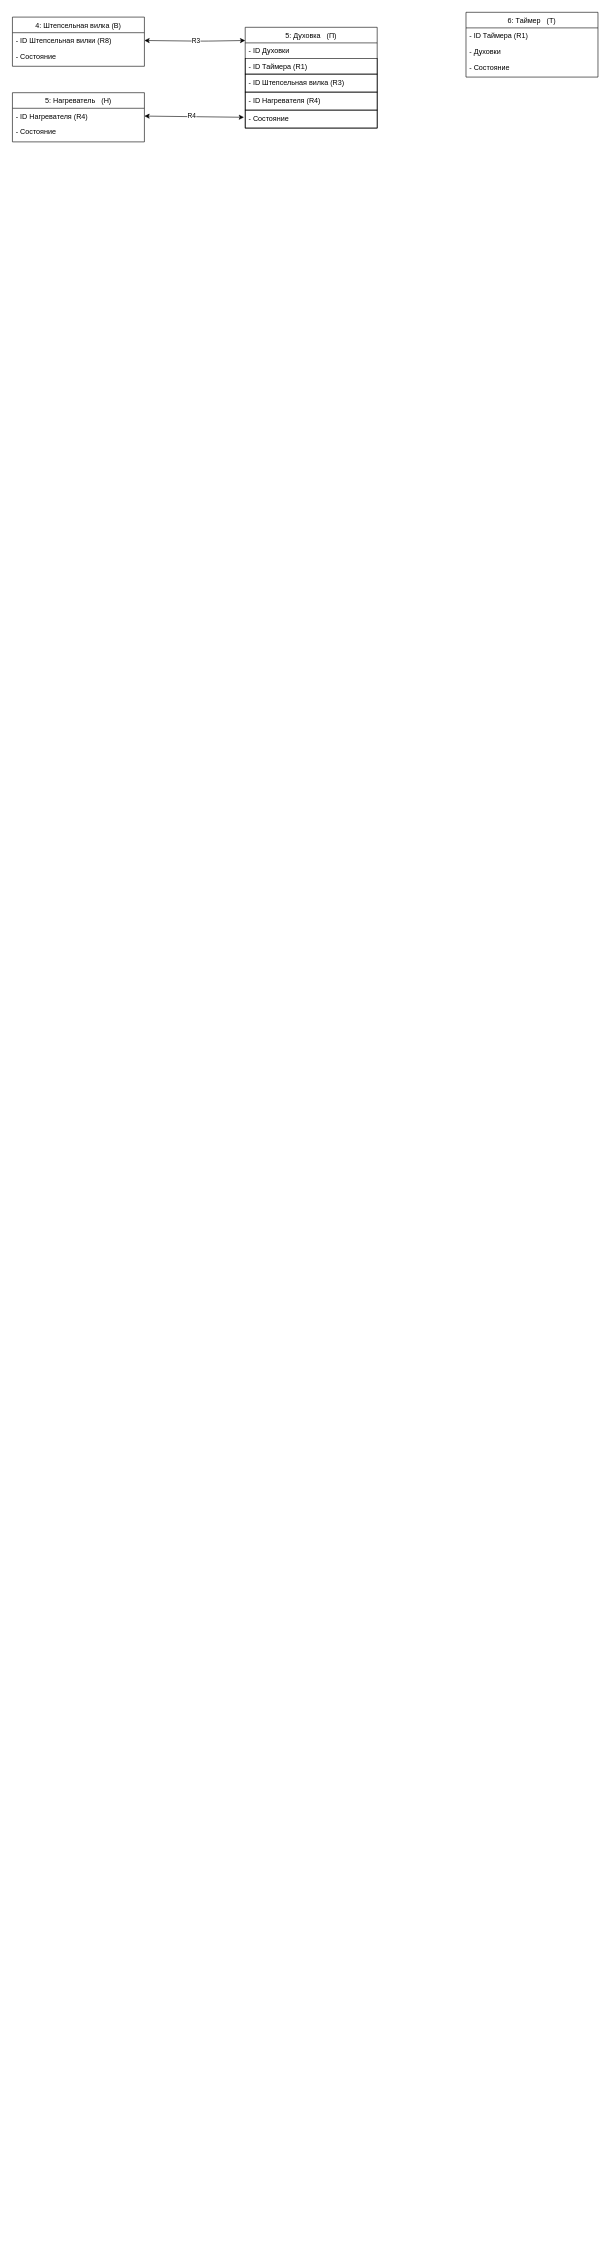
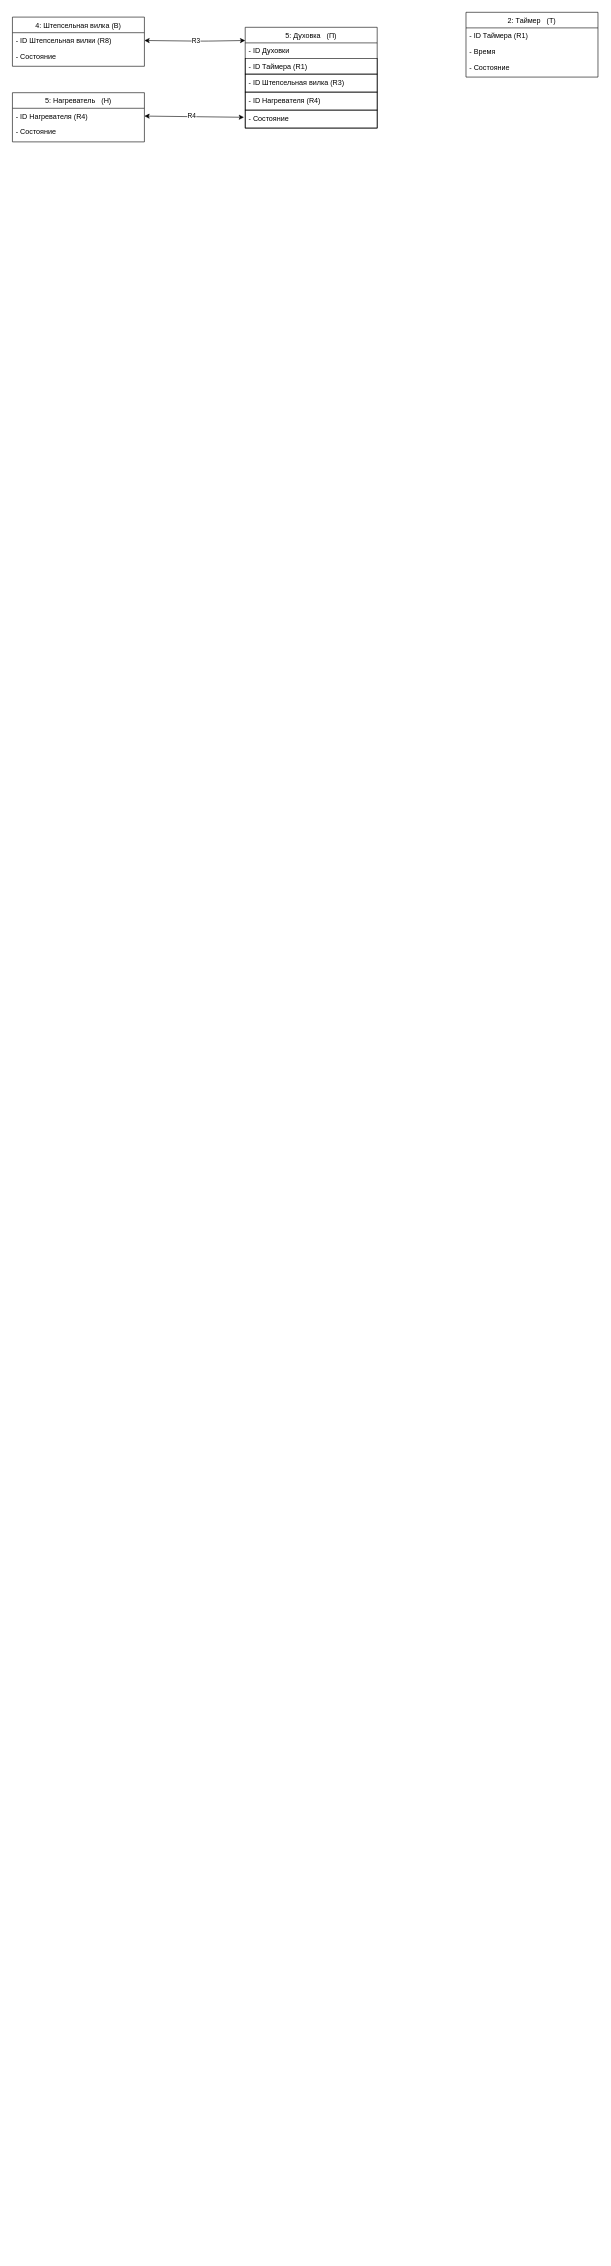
  <mxCell id="0" />
  <mxCell id="1" parent="0" />
  <mxCell id="2" value="5: Духовка   (П)" style="swimlane;fontStyle=0;childLayout=stackLayout;horizontal=1;startSize=26;fillColor=none;horizontalStack=0;resizeParent=1;resizeParentMax=0;resizeLast=0;collapsible=1;marginBottom=0;" parent="1" vertex="1"><mxGeometry x="408" y="45" width="220" height="168" as="geometry"><mxRectangle x="220" y="90" width="160" height="26" as="alternateBounds" /></mxGeometry></mxCell>
  <mxCell id="3" value="- ID Духовки" style="text;strokeColor=none;fillColor=none;align=left;verticalAlign=top;spacingLeft=4;spacingRight=4;overflow=hidden;rotatable=0;points=[[0,0.5],[1,0.5]];portConstraint=eastwest;" parent="2" vertex="1"><mxGeometry y="26" width="220" height="26" as="geometry" /></mxCell>
  <mxCell id="4" value="- ID Таймера (R1)" style="text;fillColor=none;align=left;verticalAlign=top;spacingLeft=4;spacingRight=4;overflow=hidden;rotatable=0;points=[[0,0.5],[1,0.5]];portConstraint=eastwest;strokeColor=#000000;" parent="2" vertex="1"><mxGeometry y="52" width="220" height="26" as="geometry" /></mxCell>
  <mxCell id="5" value="- ID Штепсельная вилка (R3)" style="text;fillColor=none;align=left;verticalAlign=top;spacingLeft=4;spacingRight=4;overflow=hidden;rotatable=0;points=[[0,0.5],[1,0.5]];portConstraint=eastwest;strokeColor=#000000;" parent="2" vertex="1"><mxGeometry y="78" width="220" height="30" as="geometry" /></mxCell>
  <mxCell id="6" value="- ID Нагревателя (R4)" style="text;fillColor=none;align=left;verticalAlign=top;spacingLeft=4;spacingRight=4;overflow=hidden;rotatable=0;points=[[0,0.5],[1,0.5]];portConstraint=eastwest;strokeColor=#000000;" parent="2" vertex="1"><mxGeometry y="108" width="220" height="30" as="geometry" /></mxCell>
  <mxCell id="7" value="- Состояние" style="text;fillColor=none;align=left;verticalAlign=top;spacingLeft=4;spacingRight=4;overflow=hidden;rotatable=0;points=[[0,0.5],[1,0.5]];portConstraint=eastwest;strokeColor=#000000;" parent="2" vertex="1"><mxGeometry y="138" width="220" height="30" as="geometry" /></mxCell>
  <mxCell id="8" value="5: Нагреватель   (Н)" style="swimlane;fontStyle=0;childLayout=stackLayout;horizontal=1;startSize=26;fillColor=none;horizontalStack=0;resizeParent=1;resizeParentMax=0;resizeLast=0;collapsible=1;marginBottom=0;" parent="1" vertex="1"><mxGeometry x="20" y="154" width="220" height="82" as="geometry"><mxRectangle x="220" y="90" width="160" height="26" as="alternateBounds" /></mxGeometry></mxCell>
  <mxCell id="9" value="- ID Нагревателя (R4)" style="text;strokeColor=none;fillColor=none;align=left;verticalAlign=top;spacingLeft=4;spacingRight=4;overflow=hidden;rotatable=0;points=[[0,0.5],[1,0.5]];portConstraint=eastwest;" parent="8" vertex="1"><mxGeometry y="26" width="220" height="26" as="geometry" /></mxCell>
  <mxCell id="10" value="- Состояние" style="text;strokeColor=none;fillColor=none;align=left;verticalAlign=top;spacingLeft=4;spacingRight=4;overflow=hidden;rotatable=0;points=[[0,0.5],[1,0.5]];portConstraint=eastwest;" parent="8" vertex="1"><mxGeometry y="52" width="220" height="30" as="geometry" /></mxCell>
  <mxCell id="11" value="" style="endArrow=classic;startArrow=classic;html=1;exitX=1;exitY=0.5;exitDx=0;exitDy=0;entryX=0;entryY=0.5;entryDx=0;entryDy=0;" parent="1" source="14" edge="1"><mxGeometry width="50" height="50" relative="1" as="geometry"><mxPoint x="548" y="278" as="sourcePoint" /><mxPoint x="408" y="67" as="targetPoint" /><Array as="points"><mxPoint x="326" y="68" /><mxPoint x="346" y="68" /></Array></mxGeometry></mxCell>
  <mxCell id="12" value="R3" style="edgeLabel;html=1;align=center;verticalAlign=middle;resizable=0;points=[];" parent="11" vertex="1" connectable="0"><mxGeometry x="-0.267" y="-1" relative="1" as="geometry"><mxPoint x="24" y="-2" as="offset" /></mxGeometry></mxCell>
  <mxCell id="13" value="4: Штепсельная вилка (В)" style="swimlane;fontStyle=0;childLayout=stackLayout;horizontal=1;startSize=26;fillColor=none;horizontalStack=0;resizeParent=1;resizeParentMax=0;resizeLast=0;collapsible=1;marginBottom=0;" parent="1" vertex="1"><mxGeometry x="20" y="28" width="220" height="82" as="geometry"><mxRectangle x="220" y="90" width="160" height="26" as="alternateBounds" /></mxGeometry></mxCell>
  <mxCell id="14" value="- ID Штепсельная вилки (R8)" style="text;strokeColor=none;fillColor=none;align=left;verticalAlign=top;spacingLeft=4;spacingRight=4;overflow=hidden;rotatable=0;points=[[0,0.5],[1,0.5]];portConstraint=eastwest;" parent="13" vertex="1"><mxGeometry y="26" width="220" height="26" as="geometry" /></mxCell>
  <mxCell id="15" value="- Состояние" style="text;strokeColor=none;fillColor=none;align=left;verticalAlign=top;spacingLeft=4;spacingRight=4;overflow=hidden;rotatable=0;points=[[0,0.5],[1,0.5]];portConstraint=eastwest;" parent="13" vertex="1"><mxGeometry y="52" width="220" height="30" as="geometry" /></mxCell>
  <mxCell id="16" value="" style="endArrow=classic;startArrow=classic;html=1;exitX=1;exitY=0.5;exitDx=0;exitDy=0;" parent="1" source="9" edge="1"><mxGeometry width="50" height="50" relative="1" as="geometry"><mxPoint x="246" y="195" as="sourcePoint" /><mxPoint x="406" y="195" as="targetPoint" /><Array as="points" /></mxGeometry></mxCell>
  <mxCell id="17" value="R4" style="edgeLabel;html=1;align=center;verticalAlign=middle;resizable=0;points=[];" parent="16" vertex="1" connectable="0"><mxGeometry x="-0.347" y="-4" relative="1" as="geometry"><mxPoint x="25" y="-5" as="offset" /></mxGeometry></mxCell>
- <mxCell id="18" value="6: Таймер   (T)" style="swimlane;fontStyle=0;childLayout=stackLayout;horizontal=1;startSize=26;fillColor=none;horizontalStack=0;resizeParent=1;resizeParentMax=0;resizeLast=0;collapsible=1;marginBottom=0;" parent="1" vertex="1"><mxGeometry x="776" y="20" width="220" height="108" as="geometry"><mxRectangle x="220" y="90" width="160" height="26" as="alternateBounds" /></mxGeometry></mxCell>
+ <mxCell id="18" value="2: Таймер   (T)" style="swimlane;fontStyle=0;childLayout=stackLayout;horizontal=1;startSize=26;fillColor=none;horizontalStack=0;resizeParent=1;resizeParentMax=0;resizeLast=0;collapsible=1;marginBottom=0;" parent="1" vertex="1"><mxGeometry x="776" y="20" width="220" height="108" as="geometry"><mxRectangle x="220" y="90" width="160" height="26" as="alternateBounds" /></mxGeometry></mxCell>
  <mxCell id="19" value="- ID Таймера (R1)" style="text;strokeColor=none;fillColor=none;align=left;verticalAlign=top;spacingLeft=4;spacingRight=4;overflow=hidden;rotatable=0;points=[[0,0.5],[1,0.5]];portConstraint=eastwest;" parent="18" vertex="1"><mxGeometry y="26" width="220" height="26" as="geometry" /></mxCell>
- <mxCell id="20" value="- Духовки" style="text;strokeColor=none;fillColor=none;align=left;verticalAlign=top;spacingLeft=4;spacingRight=4;overflow=hidden;rotatable=0;points=[[0,0.5],[1,0.5]];portConstraint=eastwest;" parent="18" vertex="1"><mxGeometry y="52" width="220" height="26" as="geometry" /></mxCell>
+ <mxCell id="20" value="- Время" style="text;strokeColor=none;fillColor=none;align=left;verticalAlign=top;spacingLeft=4;spacingRight=4;overflow=hidden;rotatable=0;points=[[0,0.5],[1,0.5]];portConstraint=eastwest;" parent="18" vertex="1"><mxGeometry y="52" width="220" height="26" as="geometry" /></mxCell>
  <mxCell id="21" value="- Состояние" style="text;strokeColor=none;fillColor=none;align=left;verticalAlign=top;spacingLeft=4;spacingRight=4;overflow=hidden;rotatable=0;points=[[0,0.5],[1,0.5]];portConstraint=eastwest;" parent="18" vertex="1"><mxGeometry y="78" width="220" height="30" as="geometry" /></mxCell>
  <mxCell id="22" value="" style="edgeStyle=none;rounded=0;orthogonalLoop=1;jettySize=auto;html=1;" parent="1" edge="1"><mxGeometry relative="1" as="geometry"><mxPoint x="452" y="3695" as="sourcePoint" /></mxGeometry></mxCell>
  <mxCell id="23" value="" style="edgeStyle=none;rounded=0;orthogonalLoop=1;jettySize=auto;html=1;" parent="1" edge="1"><mxGeometry relative="1" as="geometry"><mxPoint x="452" y="3755" as="sourcePoint" /></mxGeometry></mxCell>
